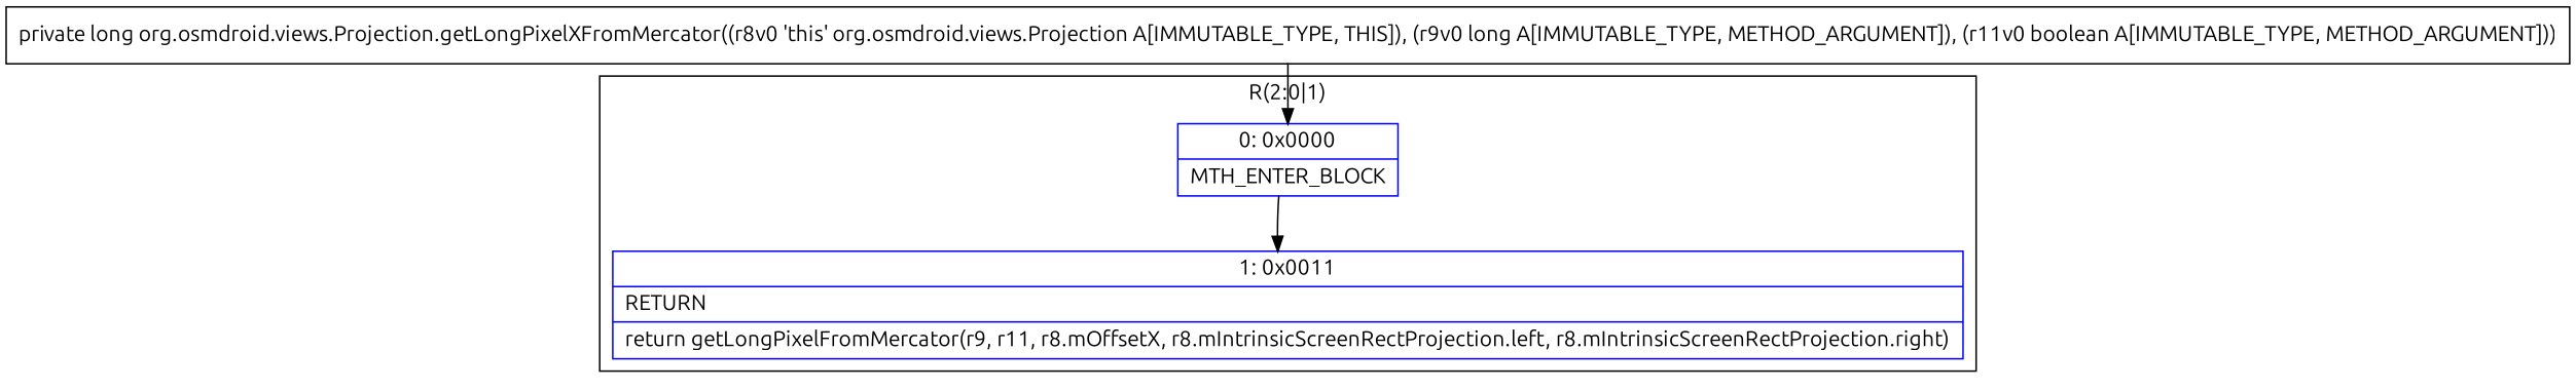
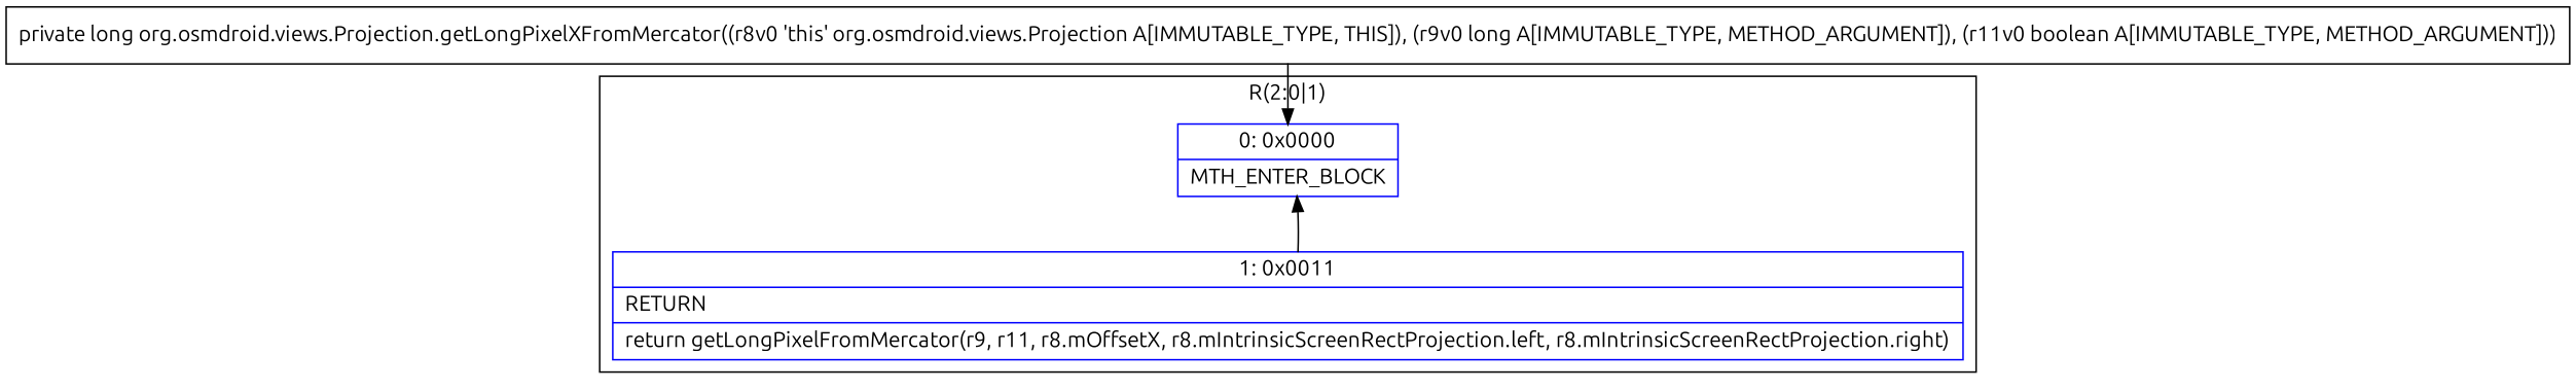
  digraph {
    fontname=Ubuntu
    node [color=blue shape=record fontname=Ubuntu]
    edge [fontname=Ubuntu]
    n1 [label="{0\:\ 0x0000|MTH_ENTER_BLOCK\l}"]
    n2 [label="{1\:\ 0x0011|RETURN\l|return getLongPixelFromMercator(r9, r11, r8.mOffsetX, r8.mIntrinsicScreenRectProjection.left, r8.mIntrinsicScreenRectProjection.right)\l}"]
    n3 [label="{private long org.osmdroid.views.Projection.getLongPixelXFromMercator((r8v0 'this' org.osmdroid.views.Projection A[IMMUTABLE_TYPE, THIS]), (r9v0 long A[IMMUTABLE_TYPE, METHOD_ARGUMENT]), (r11v0 boolean A[IMMUTABLE_TYPE, METHOD_ARGUMENT])) }" color=""]
    subgraph cluster_1 {
      label="R(2:0|1)"
      n1
      n2
    }
-   n1 -> n2
+   n2 -> n1
    n3 -> n1
  }
